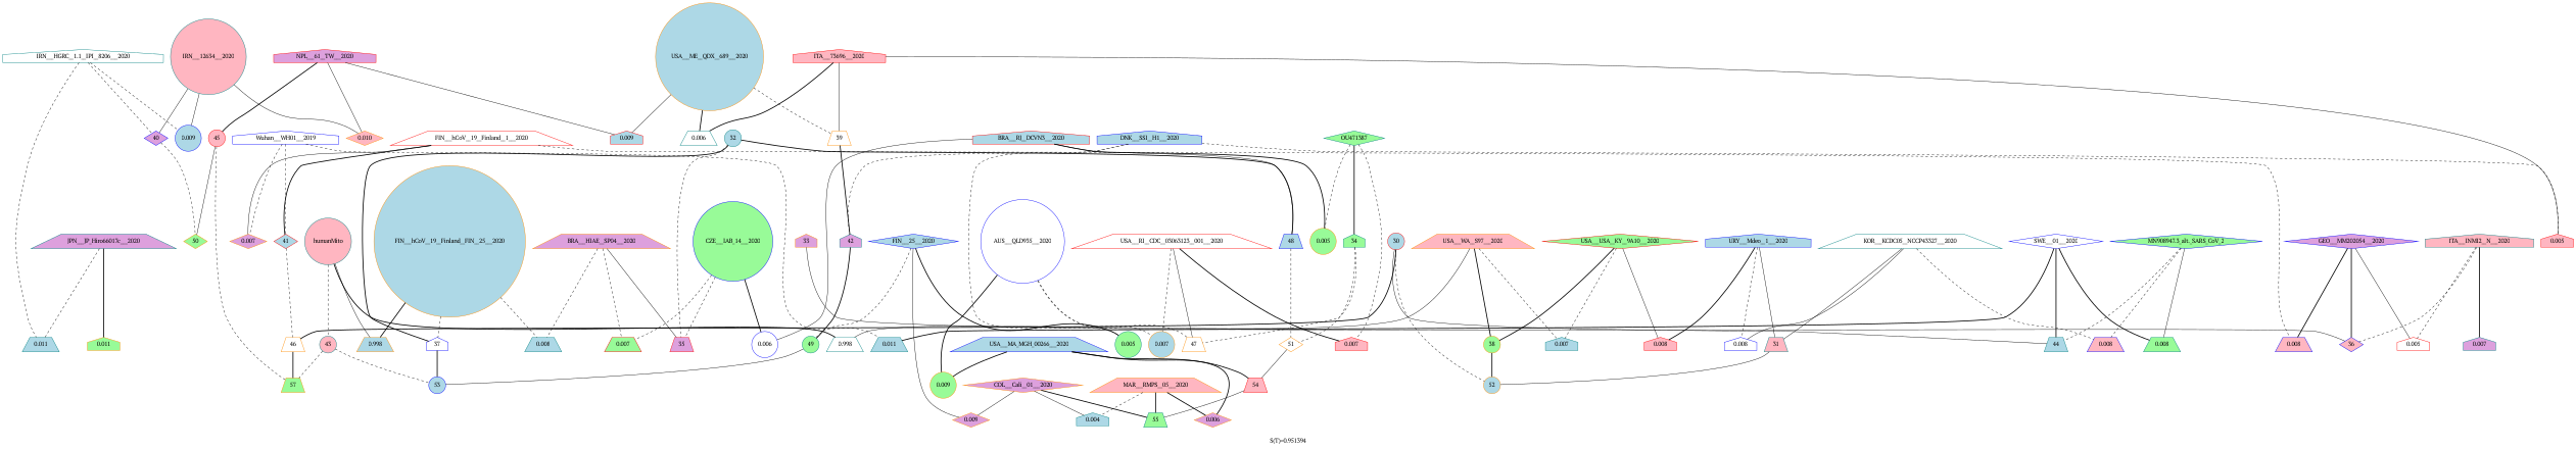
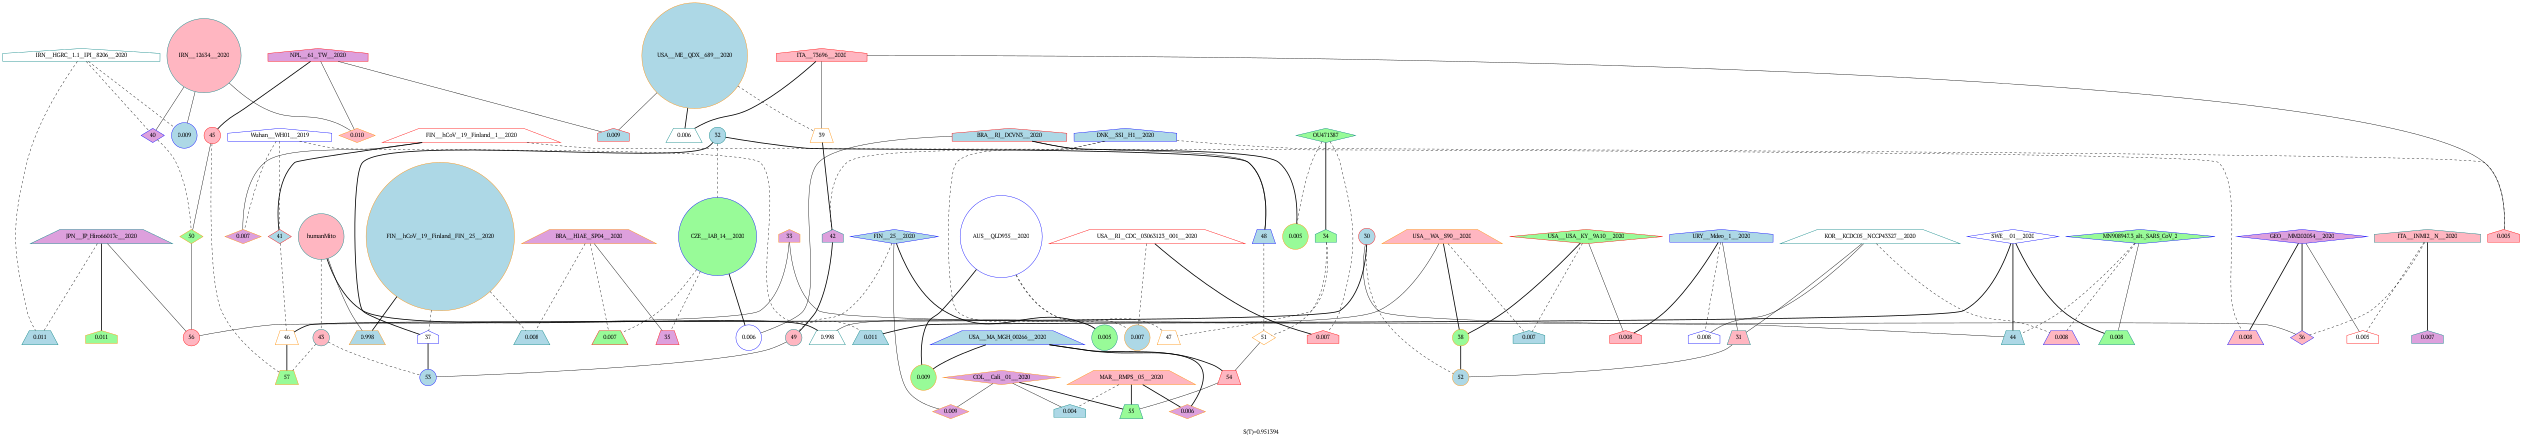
  graph {
    fontname="PT Serif"
    label="S(T)=0.951394"
    node [color=teal fillcolor=lightblue fontname="PT Serif" shape=trapezium style=filled]
    edge [fontname="PT Serif" style=dashed]
    n1 [color=red fillcolor=white label=FIN___hCoV__19__Finland__1___2020]
    41 [color=red shape=diamond]
    n3 [color=blue fillcolor=lightpink label=0.008]
    n4 [color=darkorange fillcolor=plum label=0.007 shape=diamond]
    46 [color=darkorange fillcolor=white]
    n6 [color=blue label=FIN___25___2020 shape=diamond]
-   49 [fillcolor=palegreen shape=circle]
+   49 [fillcolor=lightpink shape=circle]
    n8 [fillcolor=palegreen label=0.005 shape=circle]
    n9 [color=darkorange fillcolor=plum label=0.009 shape=diamond]
    53 [color=blue shape=circle]
    n11 [color=blue label=DNK___SSI__H1___2020 shape=house]
    42 [fillcolor=plum shape=house]
    n13 [color=red fillcolor=lightpink label=0.005 shape=house]
    n14 [color=darkorange fillcolor=lightpink label=MAR___RMPS__05___2020]
    55 [fillcolor=palegreen]
    n16 [label=0.004 shape=house]
    n17 [color=darkorange fillcolor=plum label=0.006 shape=diamond]
    n18 [color=red fillcolor=white label=USA___RI__CDC__03063123__001___2020]
    47 [color=darkorange fillcolor=white]
    n20 [color=darkorange label=0.007 shape=circle]
    n21 [color=red fillcolor=lightpink label=0.007 shape=house]
    n22 [fillcolor=lightpink label=ITA___INMI2__N___2020 shape=house]
    36 [color=blue fillcolor=lightpink shape=diamond]
    n24 [color=red fillcolor=white label=0.005 shape=house]
    n25 [fillcolor=plum label=0.007 shape=house]
    n26 [fillcolor=lightpink label=IRN___12634___2020 shape=circle]
    40 [color=blue fillcolor=plum shape=diamond]
    n28 [color=blue label=0.009 shape=circle]
    n29 [color=darkorange fillcolor=lightpink label=0.010 shape=diamond]
    50 [color=darkorange fillcolor=palegreen shape=diamond]
    n31 [fillcolor=white label=KOR___KCDC05__NCCP43327___2020]
    31 [fillcolor=lightpink]
    n33 [color=blue fillcolor=white label=0.008 shape=house]
    n34 [color=blue fillcolor=lightpink label=0.008]
    52 [color=darkorange shape=circle]
    n36 [color=red fillcolor=lightpink label=ITA___73696___2020 shape=house]
    39 [color=darkorange fillcolor=white]
    n38 [fillcolor=white label=0.006]
    n39 [fillcolor=plum label=JPN___JP_Hiro66017c___2020]
+   56 [color=red fillcolor=lightpink shape=circle]
    n41 [color=darkorange fillcolor=palegreen label=0.011 shape=house]
    n42 [label=0.011]
    n43 [color=red fillcolor=plum label=NPL___61__TW___2020 shape=house]
    45 [color=red fillcolor=lightpink shape=circle]
    n45 [color=red label=0.009 shape=house]
    57 [color=darkorange fillcolor=palegreen]
    n47 [color=blue fillcolor=white label=AUS___QLD935___2020 shape=circle]
    n48 [color=darkorange fillcolor=palegreen label=0.009 shape=circle]
    n49 [color=darkorange label=FIN___hCoV__19__Finland__FIN__25___2020 shape=circle]
    37 [color=blue fillcolor=white shape=house]
    n51 [label=0.008]
    n52 [color=darkorange label=0.998]
    n53 [color=darkorange fillcolor=plum label=BRA___HIAE__SP04___2020]
    35 [color=red fillcolor=plum]
    n55 [color=red fillcolor=palegreen label=0.007]
    n56 [color=red fillcolor=palegreen label=USA___USA__KY__9A10___2020 shape=diamond]
    38 [color=darkorange fillcolor=palegreen shape=circle]
    n58 [label=0.007 shape=house]
    n59 [color=red fillcolor=lightpink label=0.008 shape=house]
    n60 [color=darkorange label=USA___ME__QDX__689___2020 shape=circle]
    33 [color=darkorange fillcolor=plum shape=house]
    n62 [color=blue fillcolor=white label=SWE___01___2020 shape=diamond]
    44
    n64 [fillcolor=palegreen label=0.008]
    n65 [label=0.011]
    n66 [color=blue fillcolor=palegreen label="MN908947.3_alt._SARS_CoV_2" shape=diamond]
-   n67 [color=darkorange fillcolor=lightpink label=USA___WA__S97___2020]
+   n67 [color=darkorange fillcolor=lightpink label=USA___WA__S90___2020]
    n68 [fillcolor=white label=0.998]
    n69 [color=blue fillcolor=white label=Wuhan___WH01___2019 shape=house]
    n70 [fillcolor=palegreen label=OU471387 shape=diamond]
    34 [fillcolor=palegreen shape=house]
    n72 [color=darkorange fillcolor=palegreen label=0.005 shape=circle]
    51 [color=darkorange fillcolor=white shape=diamond]
    n74 [fillcolor=white label="IRN___HGRC__1.1__IPI__8206___2020" shape=house]
    n75 [fillcolor=lightpink label=humanMito shape=circle]
    43 [fillcolor=lightpink shape=circle]
    n77 [color=blue label=USA___MA_MGH_00266___2020]
    54 [color=red fillcolor=lightpink]
    n79 [color=darkorange fillcolor=plum label=COL___Cali__01___2020 shape=diamond]
    n80 [color=blue label=URY___Mdeo__1___2020 shape=house]
    n81 [color=blue fillcolor=palegreen label=CZE___IAB_14___2020 shape=circle]
    n82 [color=blue fillcolor=white label=0.006 shape=circle]
    n83 [color=red label=BRA___RJ__DCVN3___2020 shape=house]
    48 [color=blue]
    n85 [color=blue fillcolor=plum label=GEO___MM202054___2020 shape=diamond]
    30 [color=red shape=circle]
    32 [shape=circle]
    n1 -- 41 [style=bold weight=2]
    n1 -- n3
    n1 -- n4 [style=solid]
    41 -- 46 [weight=2]
    46 -- 57 [style=bold weight=2]
    n6 -- 49 [weight=2]
    n6 -- n8 [style=bold]
    n6 -- n9 [style=solid]
    49 -- 53 [style=solid weight=2]
    n11 -- n8
    n11 -- 42 [weight=2]
    n11 -- n13
    42 -- 49 [style=bold weight=2]
    n14 -- 55 [style=bold weight=2]
    n14 -- n16
    n14 -- n17 [style=bold]
-   n18 -- 47 [style=solid weight=2]
    n18 -- n20
    n18 -- n21 [style=bold]
    n22 -- 36 [weight=2]
    n22 -- n24
    n22 -- n25 [style=bold]
    n26 -- 40 [style=solid weight=2]
    n26 -- n28 [style=solid]
    n26 -- n29 [style=solid]
    40 -- 50 [weight=2]
+   50 -- 56 [style=solid weight=2]
    n31 -- 31 [style=solid weight=2]
    n31 -- n33 [style=solid]
    n31 -- n34
    31 -- 52 [style=solid weight=2]
    n36 -- n13 [style=solid]
    n36 -- 39 [style=solid weight=2]
    n36 -- n38 [style=bold]
    39 -- 42 [style=bold weight=2]
+   n39 -- 56 [style=solid weight=2]
    n39 -- n41 [style=bold]
    n39 -- n42
    n43 -- n29 [style=solid]
    n43 -- 45 [style=bold weight=2]
    n43 -- n45 [style=solid]
    45 -- 50 [style=solid weight=2]
    45 -- 57 [weight=2]
    n47 -- 47 [weight=2]
    n47 -- n20
    n47 -- n48 [style=bold]
    n49 -- 37 [weight=2]
    n49 -- n51
    n49 -- n52 [style=bold]
    37 -- 53 [style=bold weight=2]
    n53 -- n51
    n53 -- 35 [style=solid weight=2]
    n53 -- n55
    n56 -- 38 [style=bold weight=2]
    n56 -- n58
    n56 -- n59 [style=solid]
    38 -- 52 [style=bold weight=2]
    n60 -- 39 [weight=2]
    n60 -- n38 [style=bold]
    n60 -- n45 [style=solid]
    33 -- 36 [style=solid weight=2]
+   33 -- 56 [style=solid weight=2]
    n62 -- 44 [style=bold weight=2]
    n62 -- n64 [style=bold]
    n62 -- n65 [style=bold]
    n66 -- n34
    n66 -- 44 [weight=2]
    n66 -- n64 [style=solid]
    n67 -- 38 [style=bold weight=2]
    n67 -- n58
    n67 -- n68 [style=solid]
    n69 -- 41 [weight=2]
    n69 -- n4
    n69 -- n65
    n70 -- n21
    n70 -- 34 [style=bold weight=2]
    n70 -- n72
    34 -- 47 [weight=2]
    34 -- 51 [weight=2]
    51 -- 54 [style=solid weight=2]
    n74 -- 40 [weight=2]
    n74 -- n28
    n74 -- n42
    n75 -- n52 [style=solid]
    n75 -- n68 [style=bold]
    n75 -- 43 [weight=2]
    43 -- 53 [weight=2]
    43 -- 57 [weight=2]
    n77 -- n17 [style=bold]
    n77 -- n48 [style=bold]
    n77 -- 54 [style=bold weight=2]
    54 -- 55 [style=solid weight=2]
    n79 -- n9 [style=solid]
    n79 -- 55 [style=bold weight=2]
    n79 -- n16 [style=solid]
    n80 -- 31 [style=solid weight=2]
    n80 -- n33
    n80 -- n59 [style=bold]
    n81 -- 35 [weight=2]
    n81 -- n55
    n81 -- n82 [style=bold]
    n83 -- n72 [style=bold]
    n83 -- n82 [style=solid]
    n83 -- 48 [style=solid weight=2]
    48 -- 51 [weight=2]
    n85 -- n3 [style=bold]
    n85 -- 36 [style=bold weight=2]
    n85 -- n24 [style=solid]
    30 -- 46 [style=bold weight=2]
    30 -- 52 [weight=2]
    30 -- 44 [style=solid weight=2]
    32 -- 37 [style=bold weight=2]
-   32 -- 35 [weight=2]
+   32 -- n81 [weight=2]
    32 -- 48 [style=bold weight=2]
  }
